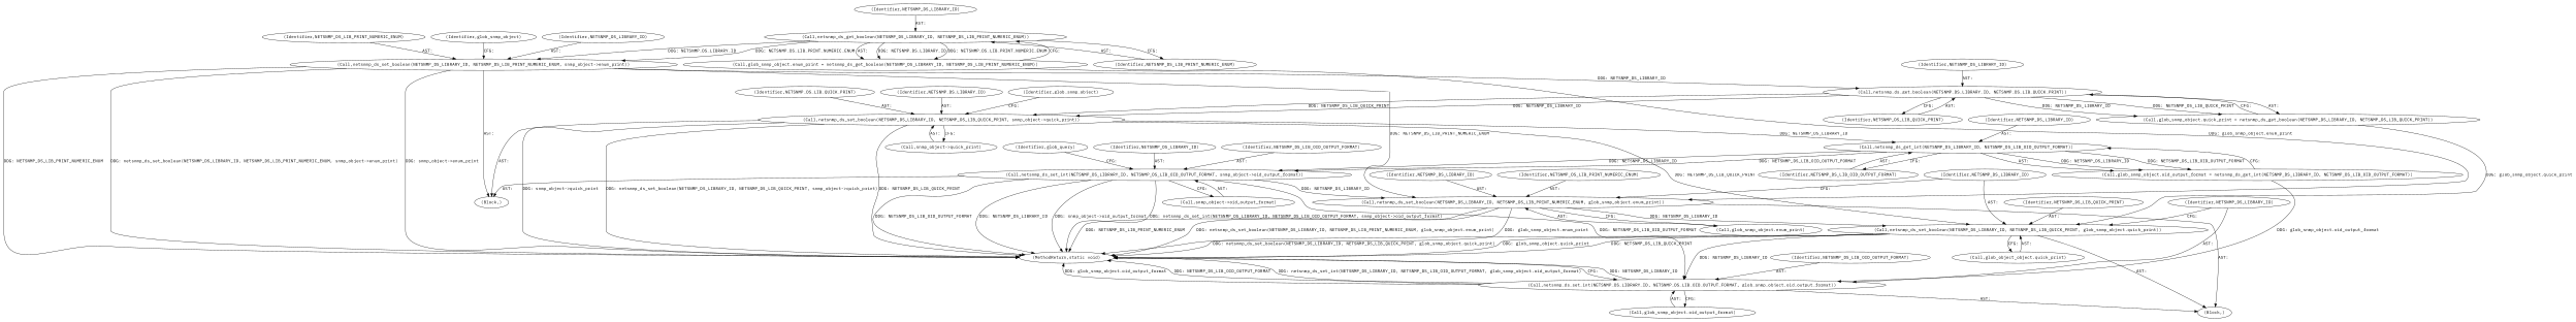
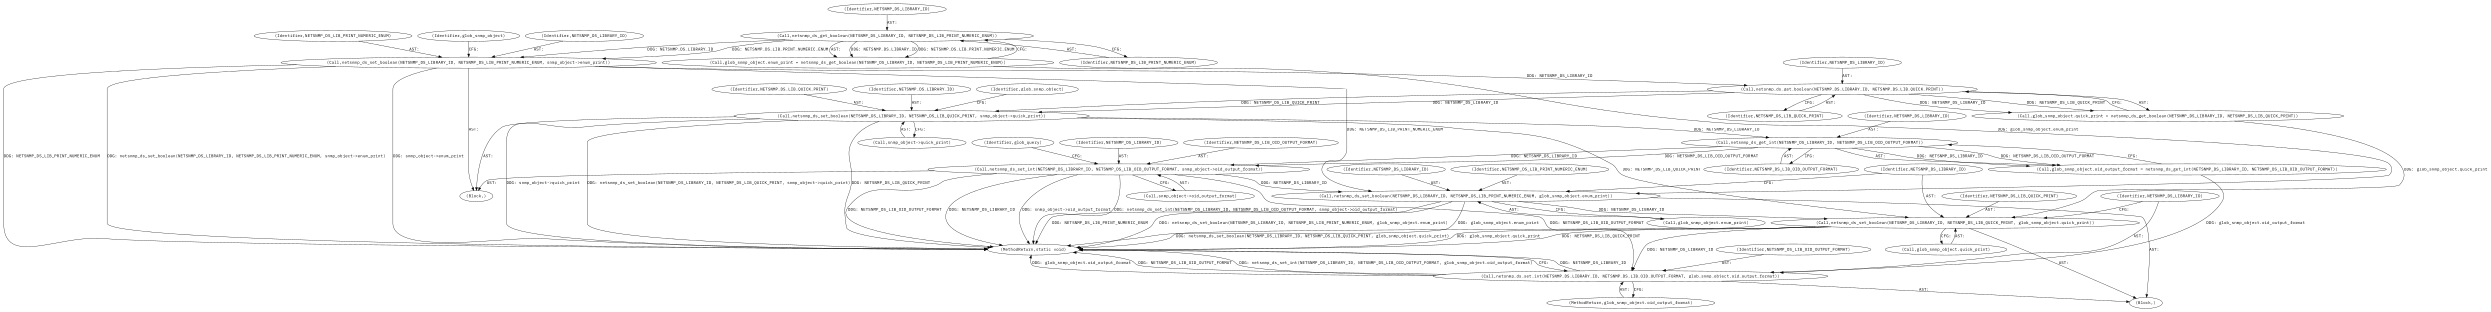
  digraph {
    fontname="IBM Plex Mono"
    node [fontname="IBM Plex Mono"]
    edge [fontname="IBM Plex Mono"]
    n1 [label="(Call,netsnmp_ds_set_int(NETSNMP_DS_LIBRARY_ID, NETSNMP_DS_LIB_OID_OUTPUT_FORMAT, snmp_object->oid_output_format))"]
    n2 [label="(Call,netsnmp_ds_set_boolean(NETSNMP_DS_LIBRARY_ID, NETSNMP_DS_LIB_PRINT_NUMERIC_ENUM, glob_snmp_object.enum_print))"]
    n3 [label="(Call,netsnmp_ds_set_int(NETSNMP_DS_LIBRARY_ID, NETSNMP_DS_LIB_OID_OUTPUT_FORMAT, glob_snmp_object.oid_output_format))"]
    n4 [label="(Block,)"]
    n5 [label="(Call,snmp_object->oid_output_format)"]
    n6 [label="(MethodReturn,static void)"]
    n7 [label="(Call,netsnmp_ds_set_boolean(NETSNMP_DS_LIBRARY_ID, NETSNMP_DS_LIB_QUICK_PRINT, glob_snmp_object.quick_print))"]
    n8 [label="(Block,)"]
    n9 [label="(Call,glob_snmp_object.enum_print)"]
-   n10 [label="(Call,glob_snmp_object.oid_output_format)"]
+   n10 [label="(MethodReturn,glob_snmp_object.oid_output_format)"]
    n11 [label="(Call,netsnmp_ds_get_int(NETSNMP_DS_LIBRARY_ID, NETSNMP_DS_LIB_OID_OUTPUT_FORMAT))"]
    n12 [label="(Identifier,NETSNMP_DS_LIB_OID_OUTPUT_FORMAT)"]
    n13 [label="(Call,glob_snmp_object.oid_output_format = netsnmp_ds_get_int(NETSNMP_DS_LIBRARY_ID, NETSNMP_DS_LIB_OID_OUTPUT_FORMAT))"]
    n14 [label="(Call,netsnmp_ds_set_boolean(NETSNMP_DS_LIBRARY_ID, NETSNMP_DS_LIB_QUICK_PRINT, snmp_object->quick_print))"]
    n15 [label="(Call,snmp_object->quick_print)"]
-   n16 [label="(Call,glob_object_object.quick_print)"]
+   n16 [label="(Call,glob_snmp_object.quick_print)"]
    n17 [label="(Call,netsnmp_ds_get_boolean(NETSNMP_DS_LIBRARY_ID, NETSNMP_DS_LIB_QUICK_PRINT))"]
    n18 [label="(Call,glob_snmp_object.quick_print = netsnmp_ds_get_boolean(NETSNMP_DS_LIBRARY_ID, NETSNMP_DS_LIB_QUICK_PRINT))"]
    n19 [label="(Identifier,NETSNMP_DS_LIB_QUICK_PRINT)"]
    n20 [label="(Call,netsnmp_ds_set_boolean(NETSNMP_DS_LIBRARY_ID, NETSNMP_DS_LIB_PRINT_NUMERIC_ENUM, snmp_object->enum_print))"]
    n21 [label="(Call,netsnmp_ds_get_boolean(NETSNMP_DS_LIBRARY_ID, NETSNMP_DS_LIB_PRINT_NUMERIC_ENUM))"]
    n22 [label="(Call,glob_snmp_object.enum_print = netsnmp_ds_get_boolean(NETSNMP_DS_LIBRARY_ID, NETSNMP_DS_LIB_PRINT_NUMERIC_ENUM))"]
    n23 [label="(Identifier,NETSNMP_DS_LIB_PRINT_NUMERIC_ENUM)"]
    n24 [label="(Identifier,NETSNMP_DS_LIB_PRINT_NUMERIC_ENUM)"]
    n25 [label="(Identifier,NETSNMP_DS_LIBRARY_ID)"]
    n26 [label="(Identifier,NETSNMP_DS_LIB_OID_OUTPUT_FORMAT)"]
    n27 [label="(Identifier,NETSNMP_DS_LIBRARY_ID)"]
    n28 [label="(Identifier,glob_snmp_object)"]
    n29 [label="(Identifier,NETSNMP_DS_LIB_OID_OUTPUT_FORMAT)"]
    n30 [label="(Identifier,glob_query)"]
    n31 [label="(Identifier,NETSNMP_DS_LIBRARY_ID)"]
    n32 [label="(Identifier,NETSNMP_DS_LIB_QUICK_PRINT)"]
    n33 [label="(Identifier,NETSNMP_DS_LIBRARY_ID)"]
    n34 [label="(Identifier,NETSNMP_DS_LIBRARY_ID)"]
    n35 [label="(Identifier,NETSNMP_DS_LIB_QUICK_PRINT)"]
    n36 [label="(Identifier,NETSNMP_DS_LIBRARY_ID)"]
    n37 [label="(Identifier,NETSNMP_DS_LIBRARY_ID)"]
    n38 [label="(Identifier,glob_snmp_object)"]
    n39 [label="(Identifier,NETSNMP_DS_LIBRARY_ID)"]
    n40 [label="(Identifier,NETSNMP_DS_LIBRARY_ID)"]
    n41 [label="(Identifier,NETSNMP_DS_LIB_PRINT_NUMERIC_ENUM)"]
    n1 -> n2 [label="DDG: NETSNMP_DS_LIBRARY_ID"]
    n1 -> n3 [label="DDG: NETSNMP_DS_LIB_OID_OUTPUT_FORMAT"]
    n1 -> n4 [label="AST: "]
    n1 -> n5 [label="CFG: "]
    n1 -> n6 [label="DDG: NETSNMP_DS_LIB_OID_OUTPUT_FORMAT"]
    n1 -> n6 [label="DDG: NETSNMP_DS_LIBRARY_ID"]
    n1 -> n6 [label="DDG: snmp_object->oid_output_format"]
    n1 -> n6 [label="DDG: netsnmp_ds_set_int(NETSNMP_DS_LIBRARY_ID, NETSNMP_DS_LIB_OID_OUTPUT_FORMAT, snmp_object->oid_output_format)"]
    n2 -> n6 [label="DDG: NETSNMP_DS_LIB_PRINT_NUMERIC_ENUM"]
    n2 -> n6 [label="DDG: netsnmp_ds_set_boolean(NETSNMP_DS_LIBRARY_ID, NETSNMP_DS_LIB_PRINT_NUMERIC_ENUM, glob_snmp_object.enum_print)"]
    n2 -> n6 [label="DDG: glob_snmp_object.enum_print"]
    n2 -> n7 [label="DDG: NETSNMP_DS_LIBRARY_ID"]
    n2 -> n8 [label="AST: "]
    n2 -> n9 [label="CFG: "]
    n3 -> n6 [label="DDG: NETSNMP_DS_LIBRARY_ID"]
    n3 -> n6 [label="DDG: glob_snmp_object.oid_output_format"]
    n3 -> n6 [label="DDG: NETSNMP_DS_LIB_OID_OUTPUT_FORMAT"]
    n3 -> n6 [label="DDG: netsnmp_ds_set_int(NETSNMP_DS_LIBRARY_ID, NETSNMP_DS_LIB_OID_OUTPUT_FORMAT, glob_snmp_object.oid_output_format)"]
    n3 -> n8 [label="AST: "]
    n3 -> n10 [label="CFG: "]
    n5 -> n1 [label="AST: "]
    n6 -> n3 [label="CFG: "]
    n7 -> n3 [label="DDG: NETSNMP_DS_LIBRARY_ID"]
    n7 -> n6 [label="DDG: netsnmp_ds_set_boolean(NETSNMP_DS_LIBRARY_ID, NETSNMP_DS_LIB_QUICK_PRINT, glob_snmp_object.quick_print)"]
    n7 -> n6 [label="DDG: glob_snmp_object.quick_print"]
    n7 -> n6 [label="DDG: NETSNMP_DS_LIB_QUICK_PRINT"]
    n7 -> n8 [label="AST: "]
    n7 -> n16 [label="CFG: "]
    n9 -> n2 [label="AST: "]
    n10 -> n3 [label="AST: "]
    n11 -> n1 [label="DDG: NETSNMP_DS_LIBRARY_ID"]
    n11 -> n1 [label="DDG: NETSNMP_DS_LIB_OID_OUTPUT_FORMAT"]
    n11 -> n12 [label="CFG: "]
    n11 -> n13 [label="AST: "]
    n11 -> n13 [label="DDG: NETSNMP_DS_LIBRARY_ID"]
    n11 -> n13 [label="DDG: NETSNMP_DS_LIB_OID_OUTPUT_FORMAT"]
    n12 -> n11 [label="AST: "]
    n13 -> n3 [label="DDG: glob_snmp_object.oid_output_format"]
    n13 -> n11 [label="CFG: "]
    n14 -> n4 [label="AST: "]
    n14 -> n6 [label="DDG: snmp_object->quick_print"]
    n14 -> n6 [label="DDG: netsnmp_ds_set_boolean(NETSNMP_DS_LIBRARY_ID, NETSNMP_DS_LIB_QUICK_PRINT, snmp_object->quick_print)"]
    n14 -> n6 [label="DDG: NETSNMP_DS_LIB_QUICK_PRINT"]
    n14 -> n7 [label="DDG: NETSNMP_DS_LIB_QUICK_PRINT"]
    n14 -> n11 [label="DDG: NETSNMP_DS_LIBRARY_ID"]
    n14 -> n15 [label="CFG: "]
    n15 -> n14 [label="AST: "]
    n16 -> n7 [label="AST: "]
    n17 -> n14 [label="DDG: NETSNMP_DS_LIBRARY_ID"]
    n17 -> n14 [label="DDG: NETSNMP_DS_LIB_QUICK_PRINT"]
    n17 -> n18 [label="AST: "]
    n17 -> n18 [label="DDG: NETSNMP_DS_LIBRARY_ID"]
    n17 -> n18 [label="DDG: NETSNMP_DS_LIB_QUICK_PRINT"]
    n17 -> n19 [label="CFG: "]
    n18 -> n7 [label="DDG: glob_snmp_object.quick_print"]
    n18 -> n17 [label="CFG: "]
    n19 -> n17 [label="AST: "]
    n20 -> n2 [label="DDG: NETSNMP_DS_LIB_PRINT_NUMERIC_ENUM"]
    n20 -> n4 [label="AST: "]
    n20 -> n6 [label="DDG: snmp_object->enum_print"]
    n20 -> n6 [label="DDG: NETSNMP_DS_LIB_PRINT_NUMERIC_ENUM"]
    n20 -> n6 [label="DDG: netsnmp_ds_set_boolean(NETSNMP_DS_LIBRARY_ID, NETSNMP_DS_LIB_PRINT_NUMERIC_ENUM, snmp_object->enum_print)"]
    n20 -> n17 [label="DDG: NETSNMP_DS_LIBRARY_ID"]
    n21 -> n20 [label="DDG: NETSNMP_DS_LIBRARY_ID"]
    n21 -> n20 [label="DDG: NETSNMP_DS_LIB_PRINT_NUMERIC_ENUM"]
    n21 -> n22 [label="AST: "]
    n21 -> n22 [label="DDG: NETSNMP_DS_LIBRARY_ID"]
    n21 -> n22 [label="DDG: NETSNMP_DS_LIB_PRINT_NUMERIC_ENUM"]
    n21 -> n23 [label="CFG: "]
    n22 -> n2 [label="DDG: glob_snmp_object.enum_print"]
    n22 -> n21 [label="CFG: "]
    n23 -> n21 [label="AST: "]
    n24 -> n20 [label="AST: "]
    n25 -> n1 [label="AST: "]
    n26 -> n3 [label="AST: "]
    n27 -> n2 [label="CFG: "]
    n27 -> n7 [label="AST: "]
    n28 -> n20 [label="CFG: "]
    n29 -> n1 [label="AST: "]
    n30 -> n1 [label="CFG: "]
    n31 -> n2 [label="AST: "]
    n32 -> n7 [label="AST: "]
    n33 -> n17 [label="AST: "]
    n34 -> n21 [label="AST: "]
    n35 -> n14 [label="AST: "]
    n36 -> n14 [label="AST: "]
    n37 -> n20 [label="AST: "]
    n38 -> n14 [label="CFG: "]
    n39 -> n3 [label="AST: "]
    n39 -> n7 [label="CFG: "]
    n40 -> n11 [label="AST: "]
    n41 -> n2 [label="AST: "]
  }
